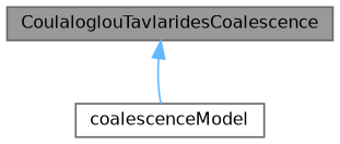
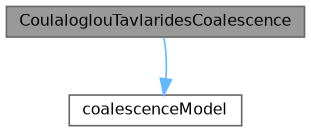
  digraph {
    node [color=gray40 fontname=Helvetica fontsize=10 shape=box style=filled]
    n1 [fillcolor=grey60 fontcolor=black height=0.2 label=CoulaloglouTavlaridesCoalescence width=0.4]
    n2 [fillcolor=white height=0.2 label=coalescenceModel width=0.4]
-   n1 -> n2 [color=steelblue1 dir=back fontname=Helvetica fontsize=10 labelfontname=Helvetica labelfontsize=10 style=solid]
+   n2 -> n1 [color=steelblue1 dir=back fontname=Helvetica fontsize=10 labelfontname=Helvetica labelfontsize=10 style=solid]
  }
